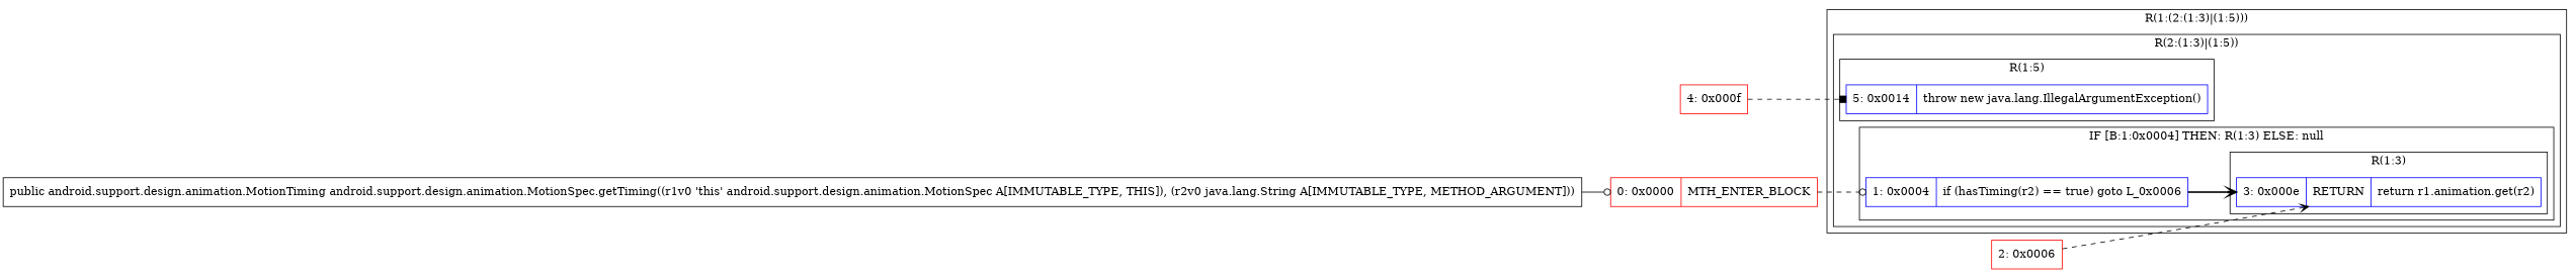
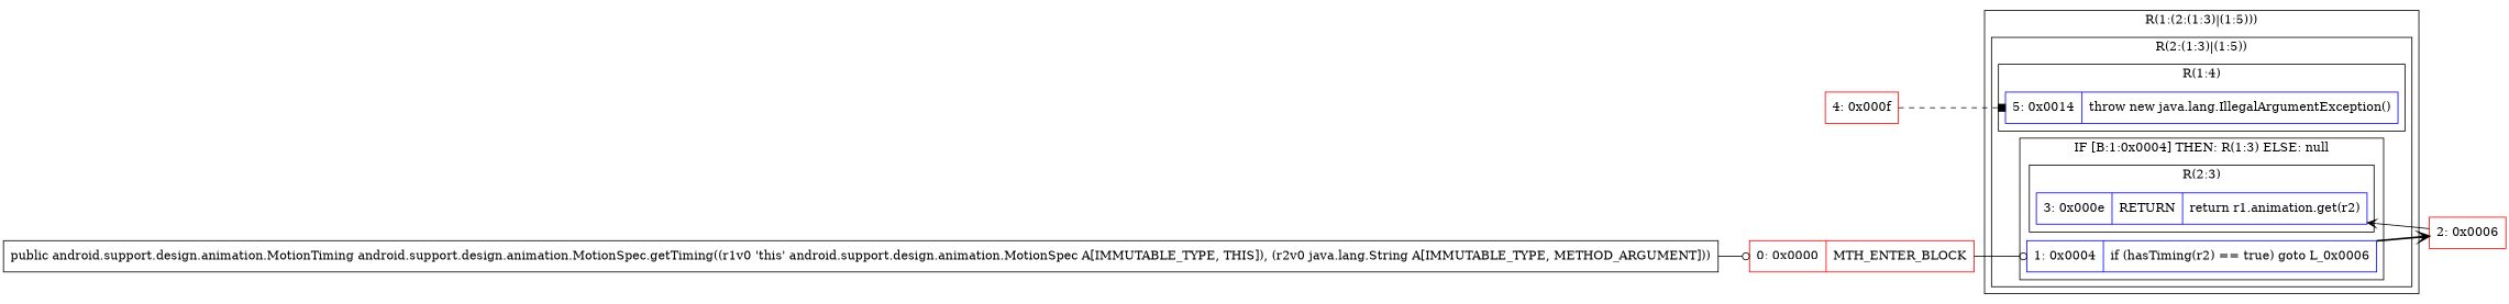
  digraph {
    rankdir=LR
    node [color=blue shape=record]
    edge [arrowhead=vee style=dashed]
    n1 [label="{3\:\ 0x000e|RETURN\l|return r1.animation.get(r2)\l}"]
    n2 [label="{1\:\ 0x0004|if (hasTiming(r2) == true) goto L_0x0006\l}"]
    n3 [label="{5\:\ 0x0014|throw new java.lang.IllegalArgumentException()\l}"]
    n4 [color=red label="{2\:\ 0x0006}"]
    n5 [color=red label="{4\:\ 0x000f}"]
    n6 [color=red label="{0\:\ 0x0000|MTH_ENTER_BLOCK\l}"]
    n7 [label="{public android.support.design.animation.MotionTiming android.support.design.animation.MotionSpec.getTiming((r1v0 'this' android.support.design.animation.MotionSpec A[IMMUTABLE_TYPE, THIS]), (r2v0 java.lang.String A[IMMUTABLE_TYPE, METHOD_ARGUMENT])) }" color=""]
    subgraph cluster_1 {
      label="R(1:(2:(1:3)|(1:5)))"
      subgraph cluster_2 {
        label="R(2:(1:3)|(1:5))"
        subgraph cluster_3 {
          label="IF [B:1:0x0004] THEN: R(1:3) ELSE: null"
          n2
          subgraph cluster_4 {
-           label="R(1:3)"
+           label="R(2:3)"
            n1
          }
        }
        subgraph cluster_5 {
-         label="R(1:5)"
+         label="R(1:4)"
          n3
        }
      }
    }
-   n2 -> n1 [style=bold]
-   n4 -> n1
+   n2 -> n4 [style=bold]
+   n4 -> n1 [style=solid]
    n5 -> n3 [arrowhead=box]
-   n6 -> n2 [arrowhead=odot]
+   n6 -> n2 [arrowhead=odot style=solid]
    n7 -> n6 [arrowhead=odot style=solid]
  }
